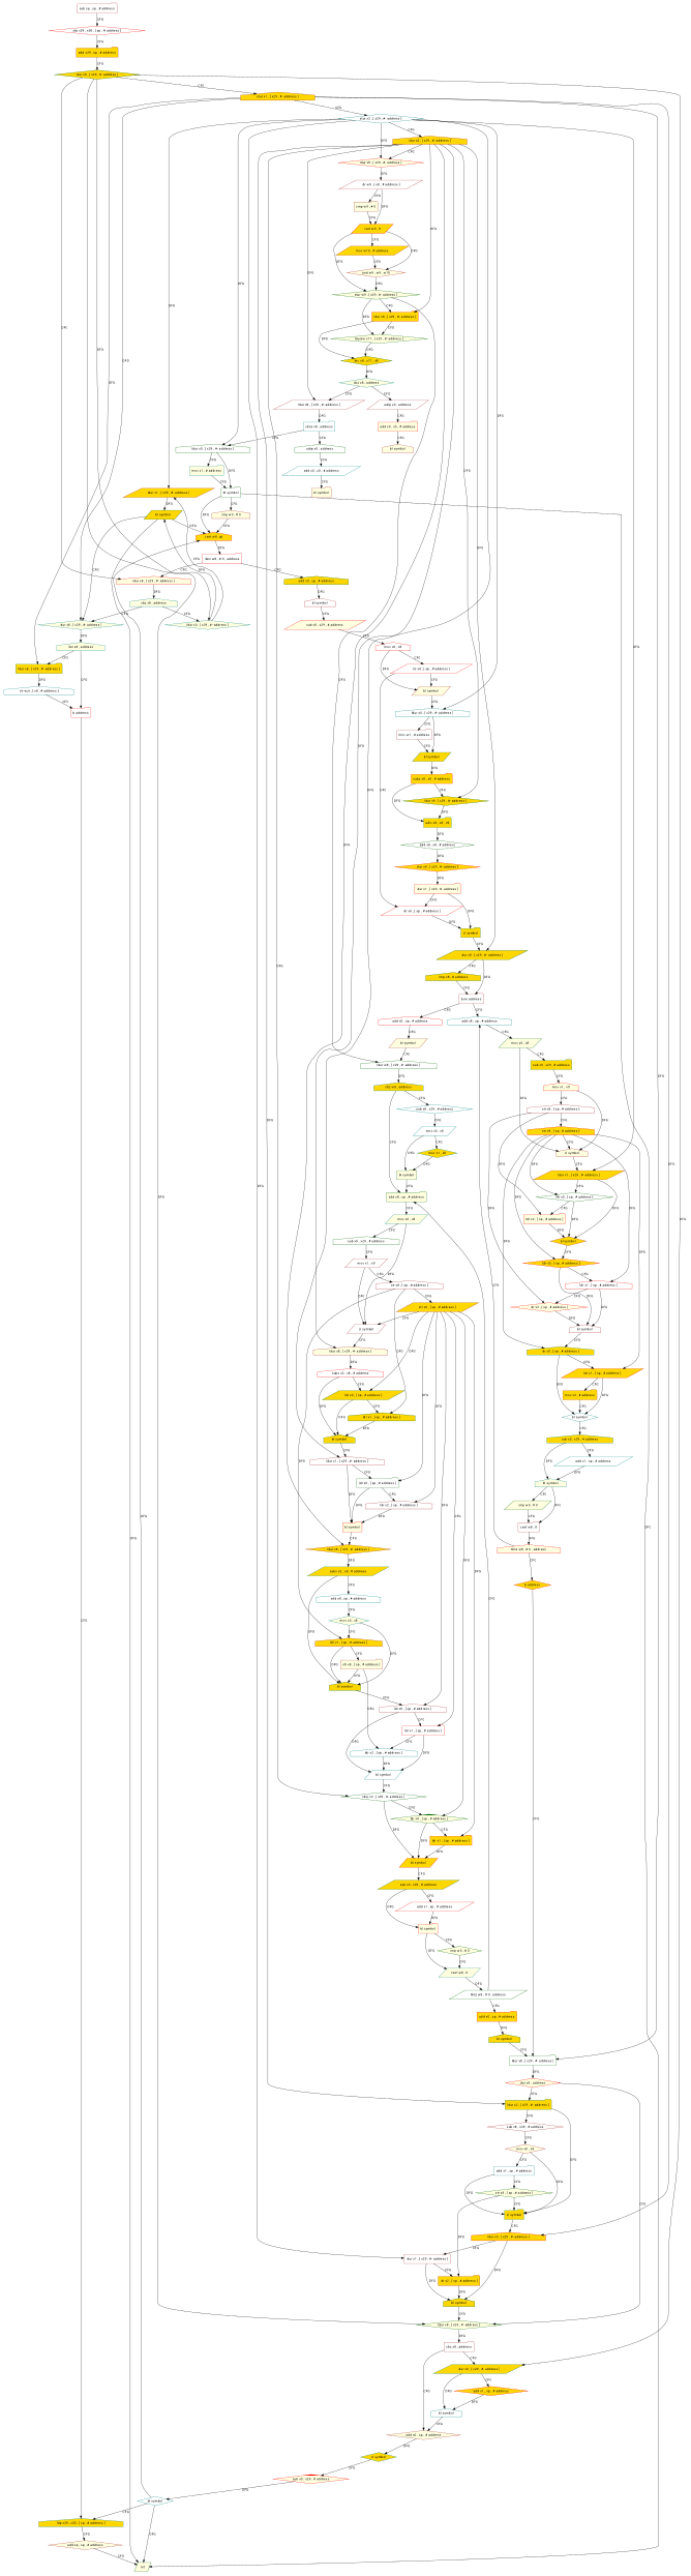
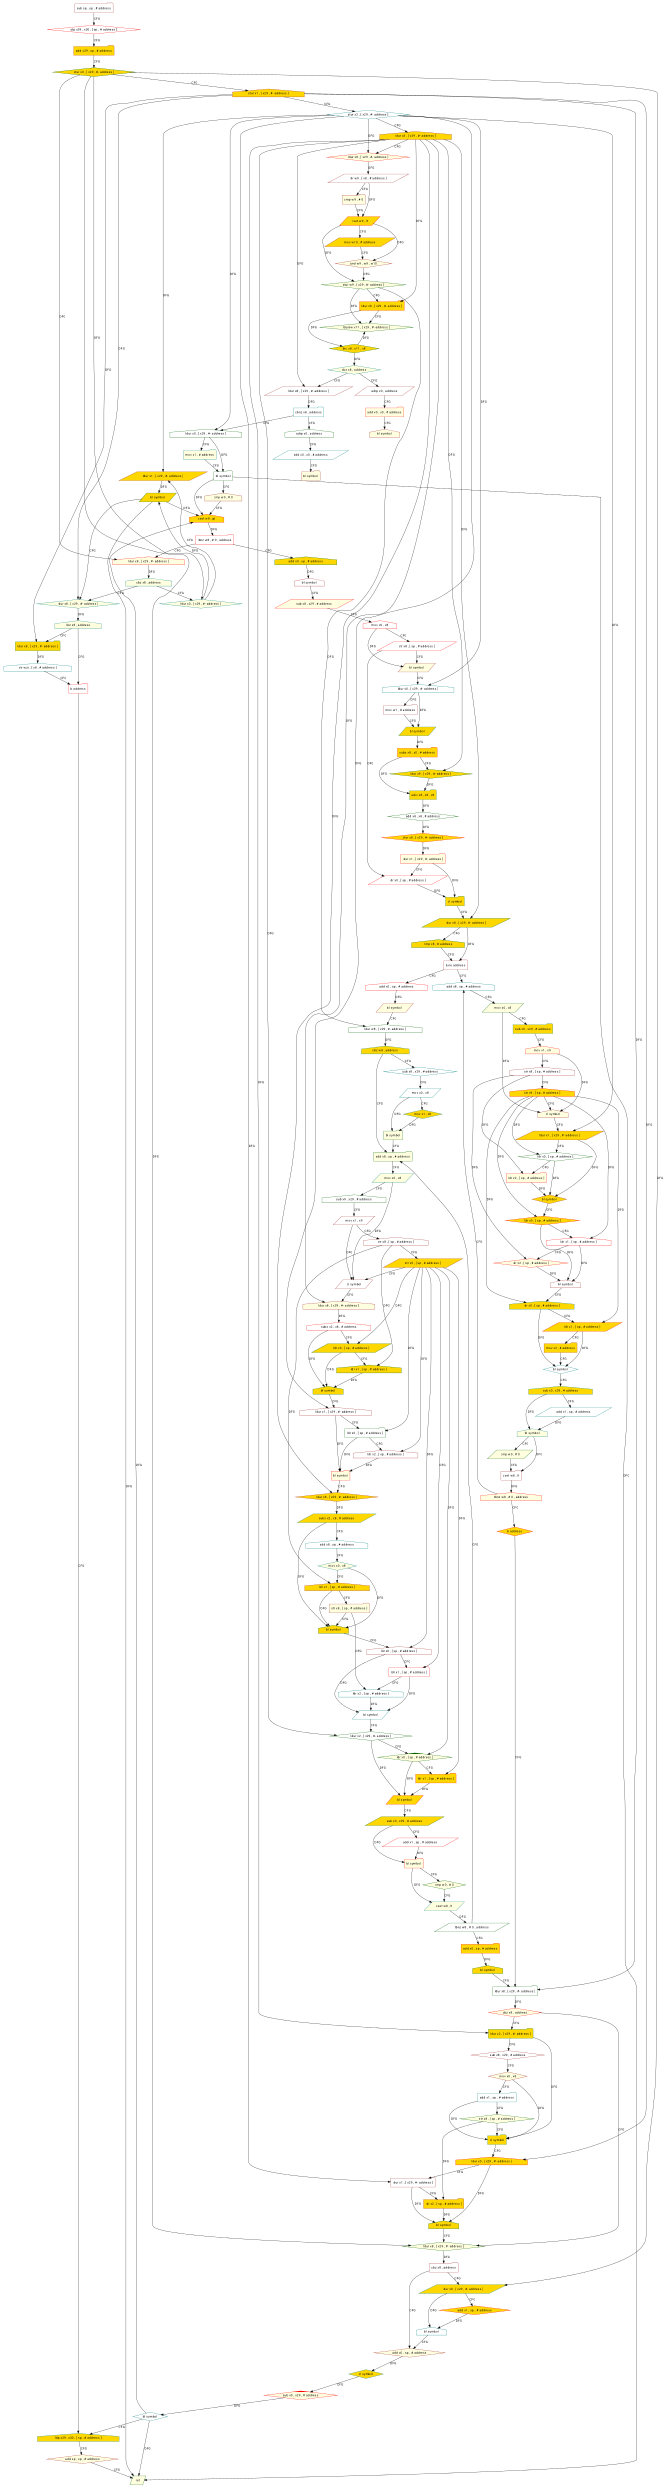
  digraph {
    fontname=Roboto
    node [color=brown fillcolor=white fontname=Roboto shape=house style=filled]
    edge [fontname=Roboto]
    n1 [label="sub sp , sp , # address" shape=folder]
    n2 [color=red label="stp x29 , x30 , [ sp , # address ]" shape=diamond]
    n3 [fillcolor=gold label="add x29 , sp , # address" shape=folder]
    n4 [color=darkgreen fillcolor=gold label="stur x0 , [ x29 , #- address ]" shape=diamond]
    n5 [fillcolor=gold label="stur x1 , [ x29 , #- address ]"]
    n6 [color=red fillcolor=lightyellow label="ldur x8 , [ x29 , #- address ]"]
    n7 [color=teal fillcolor=lightyellow label="ldur x0 , [ x29 , #- address ]" shape=diamond]
    n8 [color=darkgreen fillcolor=lightyellow label="ldur x8 , [ x29 , #- address ]" shape=diamond]
    n9 [color=teal fillcolor=gold label="ldur x0 , [ x29 , #- address ]" shape=parallelogram]
    n10 [color=teal label="stur x2 , [ x29 , #- address ]" shape=diamond]
    n11 [color=teal fillcolor=lightyellow label="ldur x8 , [ x29 , #- address ]" shape=diamond]
    n12 [color=darkgreen fillcolor=gold label="ldur x8 , [ x29 , #- address ]" shape=folder]
    n13 [color=darkgreen label="ldur x8 , [ x29 , #- address ]" shape=folder]
    n14 [color=red fillcolor=gold label="ldur x0 , [ x29 , #- address ]"]
    n15 [color=teal fillcolor=lightyellow label="cbz x8 , address"]
    n16 [fillcolor=gold label="ldur x1 , [ x29 , #- address ]" shape=parallelogram]
    n17 [color=darkgreen fillcolor=gold label="bl symbol" shape=parallelogram]
    n18 [label="cbz x8 , address" shape=folder]
    n19 [color=red fillcolor=gold label="add x1 , sp , # address" shape=diamond]
    n20 [color=teal label="bl symbol"]
    n21 [fillcolor=gold label="stur x3 , [ x29 , #- address ]"]
    n22 [color=red fillcolor=lightyellow label="ldur x8 , [ x29 , #- address ]" shape=diamond]
    n23 [color=darkgreen label="ldur x0 , [ x29 , #- address ]"]
    n24 [color=teal label="ldur x0 , [ x29 , #- address ]"]
    n25 [fillcolor=gold label="ldur x1 , [ x29 , #- address ]" shape=parallelogram]
    n26 [label="ldur x1 , [ x29 , #- address ]"]
    n27 [label="ldur x1 , [ x29 , #- address ]" shape=folder]
    n28 [color=teal fillcolor=lightyellow label="cbz x8 , address"]
    n29 [color=teal label="str wzr , [ x8 , # address ]"]
    n30 [color=red fillcolor=lightyellow label="cbz x8 , address" shape=diamond]
    n31 [color=darkgreen fillcolor=gold label="bl symbol"]
    n32 [color=red fillcolor=gold label="ldur x8 , [ x29 , #- address ]" shape=folder]
    n33 [label="ldur x8 , [ x29 , #- address ]" shape=parallelogram]
    n34 [color=darkgreen fillcolor=gold label="ldur x9 , [ x29 , #- address ]" shape=diamond]
    n35 [color=darkgreen fillcolor=gold label="ldur x8 , [ x29 , #- address ]" shape=parallelogram]
    n36 [fillcolor=lightyellow label="ldur x8 , [ x29 , #- address ]"]
    n37 [fillcolor=gold label="ldur x8 , [ x29 , #- address ]" shape=diamond]
    n38 [color=darkgreen label="ldur x2 , [ x29 , #- address ]" shape=diamond]
    n39 [color=darkgreen fillcolor=gold label="ldur x2 , [ x29 , #- address ]" shape=folder]
    n40 [label="ldr w9 , [ x8 , # address ]" shape=parallelogram]
    n41 [color=teal fillcolor=lightyellow label="mov x1 , # address" shape=folder]
    n42 [color=darkgreen label="bl symbol" shape=folder]
    n43 [label="mov w1 , # address" shape=folder]
    n44 [color=teal fillcolor=gold label="bl symbol" shape=parallelogram]
    n45 [color=darkgreen label="ldr x0 , [ sp , # address ]" shape=diamond]
    n46 [fillcolor=gold label="bl symbol" shape=diamond]
    n47 [color=darkgreen label="ldr x0 , [ sp , # address ]" shape=folder]
    n48 [color=red fillcolor=lightyellow label="bl symbol" shape=folder]
    n49 [fillcolor=gold label="ldr x2 , [ sp , # address ]" shape=folder]
    n50 [color=darkgreen fillcolor=lightyellow label="ldursw x11 , [ x29 , #- address ]" shape=diamond]
    n51 [color=darkgreen fillcolor=gold label="bic x8 , x11 , x8" shape=diamond]
    n52 [color=teal label="cbnz x8 , address" shape=folder]
    n53 [color=teal fillcolor=gold label="udiv x8 , x8 , x9" shape=folder]
    n54 [color=darkgreen fillcolor=gold label="cmp x8 , # address"]
    n55 [label="b.ne address" shape=folder]
    n56 [color=red label="subs x2 , x8 , # address"]
    n57 [color=teal fillcolor=gold label="subs x2 , x8 , # address" shape=parallelogram]
    n58 [color=darkgreen fillcolor=lightyellow label="ldr x0 , [ sp , # address ]" shape=diamond]
    n59 [color=red fillcolor=gold label="bl symbol" shape=parallelogram]
    n60 [label="sub x8 , x29 , # address" shape=diamond]
    n61 [color=teal fillcolor=gold label="bl symbol" shape=folder]
    n62 [fillcolor=lightyellow label="cmp w9 , # 0" shape=folder]
    n63 [color=red fillcolor=gold label="cset w9 , lt" shape=parallelogram]
    n64 [fillcolor=gold label="mov w10 , # address" shape=parallelogram]
    n65 [fillcolor=lightyellow label="and w9 , w9 , w10" shape=diamond]
    n66 [color=darkgreen fillcolor=lightyellow label="stur w9 , [ x29 , #- address ]" shape=diamond]
    n67 [color=darkgreen label="ldur w8 , [ x29 , #- address ]"]
    n68 [color=teal fillcolor=gold label="cbz w8 , address"]
    n69 [color=teal fillcolor=lightyellow label="cbz x8 , address" shape=diamond]
    n70 [label="adrp x0 , address" shape=parallelogram]
    n71 [color=red fillcolor=lightyellow label="add x0 , x0 , # address" shape=folder]
    n72 [color=darkgreen label="adrp x0 , address"]
    n73 [fillcolor=lightyellow label="bl symbol"]
    n74 [color=teal label="add x0 , x0 , # address" shape=parallelogram]
    n75 [fillcolor=lightyellow label="cmp w0 , # 0"]
    n76 [color=red fillcolor=gold label="cset w8 , gt"]
    n77 [color=darkgreen fillcolor=lightyellow label=ret shape=parallelogram]
    n78 [fillcolor=lightyellow label="bl symbol" shape=folder]
    n79 [color=red label="tbnz w8 , # 0 , address" shape=folder]
    n80 [color=darkgreen fillcolor=gold label="add x0 , sp , # address"]
    n81 [label="bl symbol"]
    n82 [color=red fillcolor=lightyellow label="sub x8 , x29 , # address" shape=parallelogram]
    n83 [color=red label="mov x0 , x8"]
    n84 [color=red label="str x8 , [ sp , # address ]" shape=parallelogram]
    n85 [fillcolor=lightyellow label="bl symbol" shape=parallelogram]
    n86 [color=red label="ldr x0 , [ sp , # address ]" shape=parallelogram]
    n87 [color=teal fillcolor=gold label="bl symbol" shape=folder]
    n88 [color=red fillcolor=gold label="subs x8 , x0 , # address" shape=folder]
    n89 [color=darkgreen label="add x8 , x8 , # address" shape=diamond]
    n90 [color=red fillcolor=gold label="stur x8 , [ x29 , #- address ]" shape=diamond]
    n91 [color=red fillcolor=lightyellow label="ldur x1 , [ x29 , #- address ]" shape=folder]
    n92 [color=red label="add x0 , sp , # address"]
    n93 [color=teal label="add x8 , sp , # address"]
    n94 [fillcolor=lightyellow label="bl symbol" shape=parallelogram]
    n95 [color=darkgreen fillcolor=lightyellow label="mov x0 , x8" shape=parallelogram]
    n96 [color=teal fillcolor=gold label="sub x9 , x29 , # address" shape=folder]
    n97 [fillcolor=lightyellow label="bl symbol"]
    n98 [color=red label="b address" shape=folder]
    n99 [color=darkgreen fillcolor=lightyellow label="add x8 , sp , # address" shape=folder]
    n100 [color=teal label="sub x8 , x29 , # address" shape=diamond]
    n101 [color=teal fillcolor=lightyellow label="mov x0 , x8" shape=parallelogram]
    n102 [color=teal label="mov x0 , x8" shape=parallelogram]
    n103 [color=darkgreen label="sub x9 , x29 , # address"]
    n104 [label="bl symbol" shape=parallelogram]
    n105 [color=teal fillcolor=gold label="mov x1 , x8" shape=diamond]
    n106 [color=darkgreen fillcolor=lightyellow label="bl symbol" shape=folder]
    n107 [color=red fillcolor=lightyellow label="mov x1 , x9"]
    n108 [label="str x8 , [ sp , # address ]"]
    n109 [color=red fillcolor=gold label="str x9 , [ sp , # address ]"]
    n110 [color=red fillcolor=lightyellow label="ldr x2 , [ sp , # address ]" shape=folder]
    n111 [color=red fillcolor=lightyellow label="ldr x2 , [ sp , # address ]" shape=diamond]
    n112 [color=red fillcolor=gold label="ldr x0 , [ sp , # address ]" shape=diamond]
    n113 [color=red label="ldr x1 , [ sp , # address ]"]
    n114 [color=teal fillcolor=gold label="ldr x0 , [ sp , # address ]"]
    n115 [color=red fillcolor=gold label="ldr x1 , [ sp , # address ]" shape=parallelogram]
    n116 [label="bl symbol"]
    n117 [color=teal label="bl symbol" shape=diamond]
    n118 [fillcolor=gold label="mov x2 , # address" shape=folder]
    n119 [color=teal fillcolor=gold label="sub x0 , x29 , # address"]
    n120 [color=teal label="add x1 , sp , # address" shape=parallelogram]
    n121 [color=teal fillcolor=lightyellow label="bl symbol"]
    n122 [color=darkgreen fillcolor=lightyellow label="cmp w0 , # 0" shape=parallelogram]
    n123 [label="cset w8 , lt" shape=folder]
    n124 [color=red fillcolor=lightyellow label="tbnz w8 , # 0 , address"]
    n125 [color=red fillcolor=gold label="b address" shape=diamond]
    n126 [color=teal fillcolor=gold label="ldp x29 , x30 , [ sp , # address ]"]
    n127 [fillcolor=lightyellow label="add sp , sp , # address" shape=diamond]
    n128 [label="mov x1 , x9" shape=parallelogram]
    n129 [label="str x8 , [ sp , # address ]"]
    n130 [fillcolor=gold label="str x9 , [ sp , # address ]" shape=parallelogram]
    n131 [color=darkgreen fillcolor=gold label="ldr x1 , [ sp , # address ]"]
    n132 [fillcolor=gold label="ldr x1 , [ sp , # address ]"]
    n133 [color=darkgreen fillcolor=gold label="ldr x0 , [ sp , # address ]" shape=parallelogram]
    n134 [label="ldr x2 , [ sp , # address ]"]
    n135 [label="ldr x0 , [ sp , # address ]"]
    n136 [color=red label="ldr x1 , [ sp , # address ]" shape=folder]
    n137 [color=red fillcolor=gold label="ldr x1 , [ sp , # address ]" shape=folder]
    n138 [color=darkgreen fillcolor=gold label="bl symbol"]
    n139 [color=darkgreen fillcolor=gold label="bl symbol"]
    n140 [fillcolor=lightyellow label="str x8 , [ sp , # address ]" shape=folder]
    n141 [color=teal label="bl symbol" shape=parallelogram]
    n142 [color=teal label="ldr x2 , [ sp , # address ]"]
    n143 [color=teal label="add x8 , sp , # address"]
    n144 [color=teal fillcolor=lightyellow label="mov x0 , x8" shape=diamond]
    n145 [color=darkgreen fillcolor=gold label="sub x0 , x29 , # address" shape=parallelogram]
    n146 [color=red label="add x1 , sp , # address" shape=parallelogram]
    n147 [color=red fillcolor=lightyellow label="bl symbol" shape=folder]
    n148 [color=darkgreen fillcolor=lightyellow label="cmp w0 , # 0" shape=diamond]
    n149 [color=teal fillcolor=lightyellow label="cset w8 , lt" shape=parallelogram]
    n150 [color=darkgreen label="tbnz w8 , # 0 , address" shape=parallelogram]
    n151 [color=red fillcolor=gold label="add x0 , sp , # address" shape=folder]
    n152 [color=darkgreen fillcolor=gold label="bl symbol"]
    n153 [fillcolor=lightyellow label="add x0 , sp , # address" shape=diamond]
    n154 [fillcolor=lightyellow label="mov x0 , x8" shape=diamond]
    n155 [color=teal fillcolor=gold label="bl symbol" shape=diamond]
    n156 [color=red fillcolor=lightyellow label="sub x0 , x29 , # address" shape=diamond]
    n157 [color=teal label="add x1 , sp , # address" shape=folder]
    n158 [color=darkgreen fillcolor=lightyellow label="str x8 , [ sp , # address ]" shape=diamond]
    n159 [color=teal label="bl symbol" shape=diamond]
    n1 -> n2 [label=CFG]
    n2 -> n3 [label=CFG]
    n3 -> n4 [label=CFG]
    n4 -> n5 [label=CFG]
    n4 -> n6 [label=DFG]
    n4 -> n7 [label=DFG]
    n4 -> n8 [label=DFG]
    n4 -> n9 [label=DFG]
    n5 -> n10 [label=CFG]
    n5 -> n11 [label=DFG]
    n5 -> n12 [label=DFG]
    n5 -> n13 [label=DFG]
    n5 -> n14 [label=DFG]
    n6 -> n15 [label=DFG]
    n7 -> n16 [label=CFG]
    n7 -> n17 [label=DFG]
    n8 -> n18 [label=DFG]
    n9 -> n19 [label=CFG]
    n9 -> n20 [label=DFG]
    n10 -> n16 [label=DFG]
    n10 -> n21 [label=CFG]
    n10 -> n22 [label=DFG]
    n10 -> n23 [label=DFG]
    n10 -> n24 [label=DFG]
    n10 -> n25 [label=DFG]
    n10 -> n26 [label=DFG]
    n10 -> n27 [label=DFG]
    n11 -> n28 [label=DFG]
    n12 -> n29 [label=DFG]
    n13 -> n30 [label=DFG]
    n14 -> n27 [label=CFG]
    n14 -> n31 [label=DFG]
    n15 -> n7 [label=CFG]
    n15 -> n11 [label=CFG]
    n16 -> n17 [label=DFG]
    n17 -> n11 [label=CFG]
    n17 -> n76 [label=DFG]
    n17 -> n77 [label=DFG]
    n18 -> n9 [label=CFG]
    n18 -> n153 [label=CFG]
    n19 -> n20 [label=DFG]
    n20 -> n153 [label=CFG]
    n21 -> n22 [label=CFG]
    n21 -> n32 [label=DFG]
    n21 -> n33 [label=DFG]
    n21 -> n34 [label=DFG]
    n21 -> n35 [label=DFG]
    n21 -> n36 [label=DFG]
    n21 -> n37 [label=DFG]
    n21 -> n38 [label=DFG]
    n21 -> n39 [label=DFG]
    n22 -> n40 [label=DFG]
    n23 -> n41 [label=CFG]
    n23 -> n42 [label=DFG]
    n24 -> n43 [label=CFG]
    n24 -> n44 [label=DFG]
    n25 -> n45 [label=CFG]
    n25 -> n46 [label=DFG]
    n26 -> n47 [label=CFG]
    n26 -> n48 [label=DFG]
    n27 -> n31 [label=DFG]
    n27 -> n49 [label=CFG]
    n28 -> n12 [label=CFG]
    n28 -> n98 [label=CFG]
    n29 -> n98 [label=CFG]
    n30 -> n8 [label=CFG]
    n30 -> n39 [label=CFG]
    n31 -> n8 [label=CFG]
    n32 -> n50 [label=CFG]
    n32 -> n51 [label=DFG]
    n33 -> n52 [label=DFG]
    n34 -> n53 [label=DFG]
    n35 -> n54 [label=CFG]
    n35 -> n55 [label=DFG]
    n36 -> n56 [label=DFG]
    n37 -> n57 [label=DFG]
    n38 -> n58 [label=CFG]
    n38 -> n59 [label=DFG]
    n39 -> n60 [label=CFG]
    n39 -> n61 [label=DFG]
    n40 -> n62 [label=CFG]
    n40 -> n63 [label=DFG]
    n41 -> n42 [label=CFG]
    n42 -> n75 [label=CFG]
    n42 -> n76 [label=DFG]
    n42 -> n77 [label=DFG]
    n43 -> n44 [label=CFG]
    n44 -> n88 [label=DFG]
    n45 -> n46 [label=DFG]
    n45 -> n110 [label=CFG]
    n46 -> n112 [label=CFG]
    n47 -> n48 [label=DFG]
    n47 -> n134 [label=CFG]
    n48 -> n37 [label=CFG]
    n49 -> n31 [label=DFG]
-   n50 -> n51 [label=DFG]
+   n51 -> n50 [label=DFG]
    n51 -> n69 [label=DFG]
    n52 -> n23 [label=CFG]
    n52 -> n72 [label=CFG]
    n53 -> n89 [label=DFG]
    n54 -> n55 [label=CFG]
    n55 -> n92 [label=CFG]
    n55 -> n93 [label=CFG]
    n56 -> n133 [label=CFG]
    n56 -> n138 [label=DFG]
    n57 -> n139 [label=DFG]
    n57 -> n143 [label=CFG]
    n58 -> n59 [label=DFG]
    n58 -> n137 [label=CFG]
    n59 -> n145 [label=CFG]
    n60 -> n154 [label=CFG]
    n61 -> n14 [label=CFG]
    n62 -> n63 [label=CFG]
    n63 -> n64 [label=CFG]
    n63 -> n65 [label=DFG]
    n63 -> n66 [label=DFG]
    n64 -> n65 [label=CFG]
    n65 -> n66 [label=DFG]
    n66 -> n32 [label=CFG]
    n66 -> n50 [label=DFG]
    n66 -> n67 [label=DFG]
    n67 -> n68 [label=DFG]
    n68 -> n99 [label=CFG]
    n68 -> n100 [label=CFG]
    n69 -> n33 [label=CFG]
    n69 -> n70 [label=CFG]
    n70 -> n71 [label=CFG]
    n71 -> n73 [label=CFG]
    n72 -> n74 [label=CFG]
    n74 -> n78 [label=CFG]
    n75 -> n76 [label=CFG]
    n76 -> n79 [label=DFG]
    n79 -> n6 [label=CFG]
    n79 -> n80 [label=CFG]
    n80 -> n81 [label=DFG]
    n81 -> n82 [label=CFG]
    n82 -> n83 [label=CFG]
    n83 -> n84 [label=CFG]
    n83 -> n85 [label=DFG]
    n84 -> n85 [label=CFG]
    n84 -> n86 [label=DFG]
    n85 -> n24 [label=CFG]
    n86 -> n87 [label=DFG]
    n87 -> n35 [label=CFG]
    n88 -> n34 [label=CFG]
    n88 -> n53 [label=DFG]
    n89 -> n90 [label=DFG]
    n90 -> n91 [label=DFG]
    n91 -> n86 [label=CFG]
    n91 -> n87 [label=DFG]
    n92 -> n94 [label=DFG]
    n93 -> n95 [label=CFG]
    n94 -> n67 [label=CFG]
    n95 -> n96 [label=CFG]
    n95 -> n97 [label=DFG]
    n96 -> n107 [label=CFG]
    n97 -> n25 [label=CFG]
    n98 -> n126 [label=CFG]
    n99 -> n101 [label=CFG]
    n100 -> n102 [label=CFG]
    n101 -> n103 [label=CFG]
    n101 -> n104 [label=DFG]
    n102 -> n105 [label=CFG]
    n102 -> n106 [label=DFG]
    n103 -> n128 [label=CFG]
    n104 -> n36 [label=CFG]
    n105 -> n106 [label=DFG]
    n106 -> n99 [label=CFG]
    n107 -> n97 [label=DFG]
    n107 -> n108 [label=CFG]
    n108 -> n109 [label=CFG]
    n108 -> n110 [label=DFG]
    n108 -> n111 [label=DFG]
    n109 -> n45 [label=DFG]
    n109 -> n97 [label=CFG]
    n109 -> n112 [label=DFG]
    n109 -> n113 [label=DFG]
    n109 -> n114 [label=DFG]
    n109 -> n115 [label=DFG]
    n110 -> n46 [label=DFG]
    n111 -> n116 [label=DFG]
    n112 -> n113 [label=CFG]
    n112 -> n116 [label=DFG]
    n113 -> n111 [label=CFG]
    n113 -> n116 [label=DFG]
    n114 -> n115 [label=CFG]
    n114 -> n117 [label=DFG]
    n115 -> n117 [label=DFG]
    n115 -> n118 [label=CFG]
    n116 -> n114 [label=CFG]
    n117 -> n119 [label=CFG]
    n118 -> n117 [label=CFG]
    n119 -> n120 [label=CFG]
    n119 -> n121 [label=DFG]
    n120 -> n121 [label=DFG]
    n121 -> n122 [label=CFG]
    n121 -> n123 [label=DFG]
    n122 -> n123 [label=CFG]
    n123 -> n124 [label=DFG]
    n124 -> n93 [label=CFG]
    n124 -> n125 [label=CFG]
    n125 -> n13 [label=CFG]
    n126 -> n127 [label=CFG]
    n127 -> n77 [label=CFG]
    n128 -> n104 [label=DFG]
    n128 -> n129 [label=CFG]
    n129 -> n130 [label=CFG]
    n129 -> n131 [label=DFG]
    n129 -> n132 [label=DFG]
    n130 -> n47 [label=DFG]
    n130 -> n58 [label=DFG]
    n130 -> n104 [label=CFG]
    n130 -> n133 [label=DFG]
    n130 -> n134 [label=DFG]
    n130 -> n135 [label=DFG]
    n130 -> n136 [label=DFG]
    n130 -> n137 [label=DFG]
    n131 -> n138 [label=DFG]
    n132 -> n139 [label=DFG]
    n132 -> n140 [label=CFG]
    n133 -> n131 [label=CFG]
    n133 -> n138 [label=DFG]
    n134 -> n48 [label=DFG]
    n135 -> n136 [label=CFG]
    n135 -> n141 [label=DFG]
    n136 -> n141 [label=DFG]
    n136 -> n142 [label=CFG]
    n137 -> n59 [label=DFG]
    n138 -> n26 [label=CFG]
    n139 -> n135 [label=CFG]
    n140 -> n139 [label=CFG]
    n140 -> n142 [label=DFG]
    n141 -> n38 [label=CFG]
    n142 -> n141 [label=DFG]
    n143 -> n144 [label=CFG]
    n144 -> n132 [label=CFG]
    n144 -> n139 [label=DFG]
    n145 -> n146 [label=CFG]
    n145 -> n147 [label=DFG]
    n146 -> n147 [label=DFG]
    n147 -> n148 [label=CFG]
    n147 -> n149 [label=DFG]
    n148 -> n149 [label=CFG]
    n149 -> n150 [label=DFG]
    n150 -> n99 [label=CFG]
    n150 -> n151 [label=CFG]
    n151 -> n152 [label=DFG]
    n152 -> n13 [label=CFG]
    n153 -> n155 [label=DFG]
    n154 -> n61 [label=DFG]
    n154 -> n157 [label=CFG]
    n155 -> n156 [label=CFG]
    n156 -> n159 [label=DFG]
    n157 -> n61 [label=DFG]
    n157 -> n158 [label=CFG]
    n158 -> n49 [label=DFG]
    n158 -> n61 [label=CFG]
    n159 -> n76 [label=DFG]
    n159 -> n77 [label=DFG]
    n159 -> n126 [label=CFG]
  }
